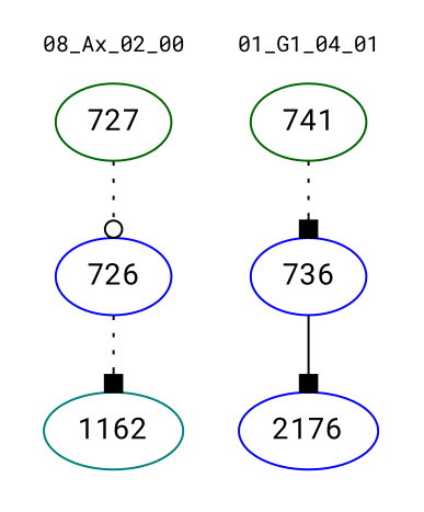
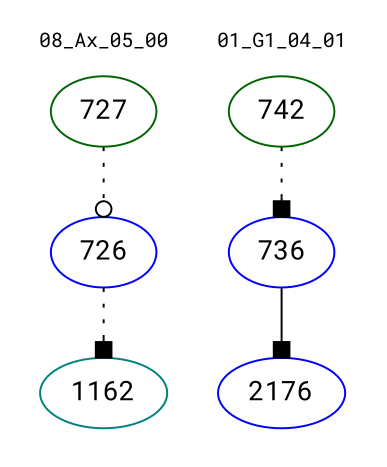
  digraph {
    fontname="Roboto Mono"
    node [color=blue fontname="Roboto Mono"]
    edge [arrowhead=box color=black fontname="Roboto Mono" style=dotted]
    n1 [color=darkgreen label=727]
    n2 [label=726]
    n3 [color=teal label=1162]
-   n4 [color=darkgreen label=741]
+   n4 [color=darkgreen label=742]
    n5 [label=736]
    n6 [label=2176]
    subgraph cluster_1 {
      color=white
      fontsize=10
-     label="08_Ax_02_00"
+     label="08_Ax_05_00"
      n1
      n2
      n3
    }
    subgraph cluster_2 {
      color=white
      fontsize=10
      label="01_G1_04_01"
      n4
      n5
      n6
    }
    n1 -> n2 [arrowhead=odot]
    n2 -> n3
    n4 -> n5
    n5 -> n6 [style=solid]
  }
